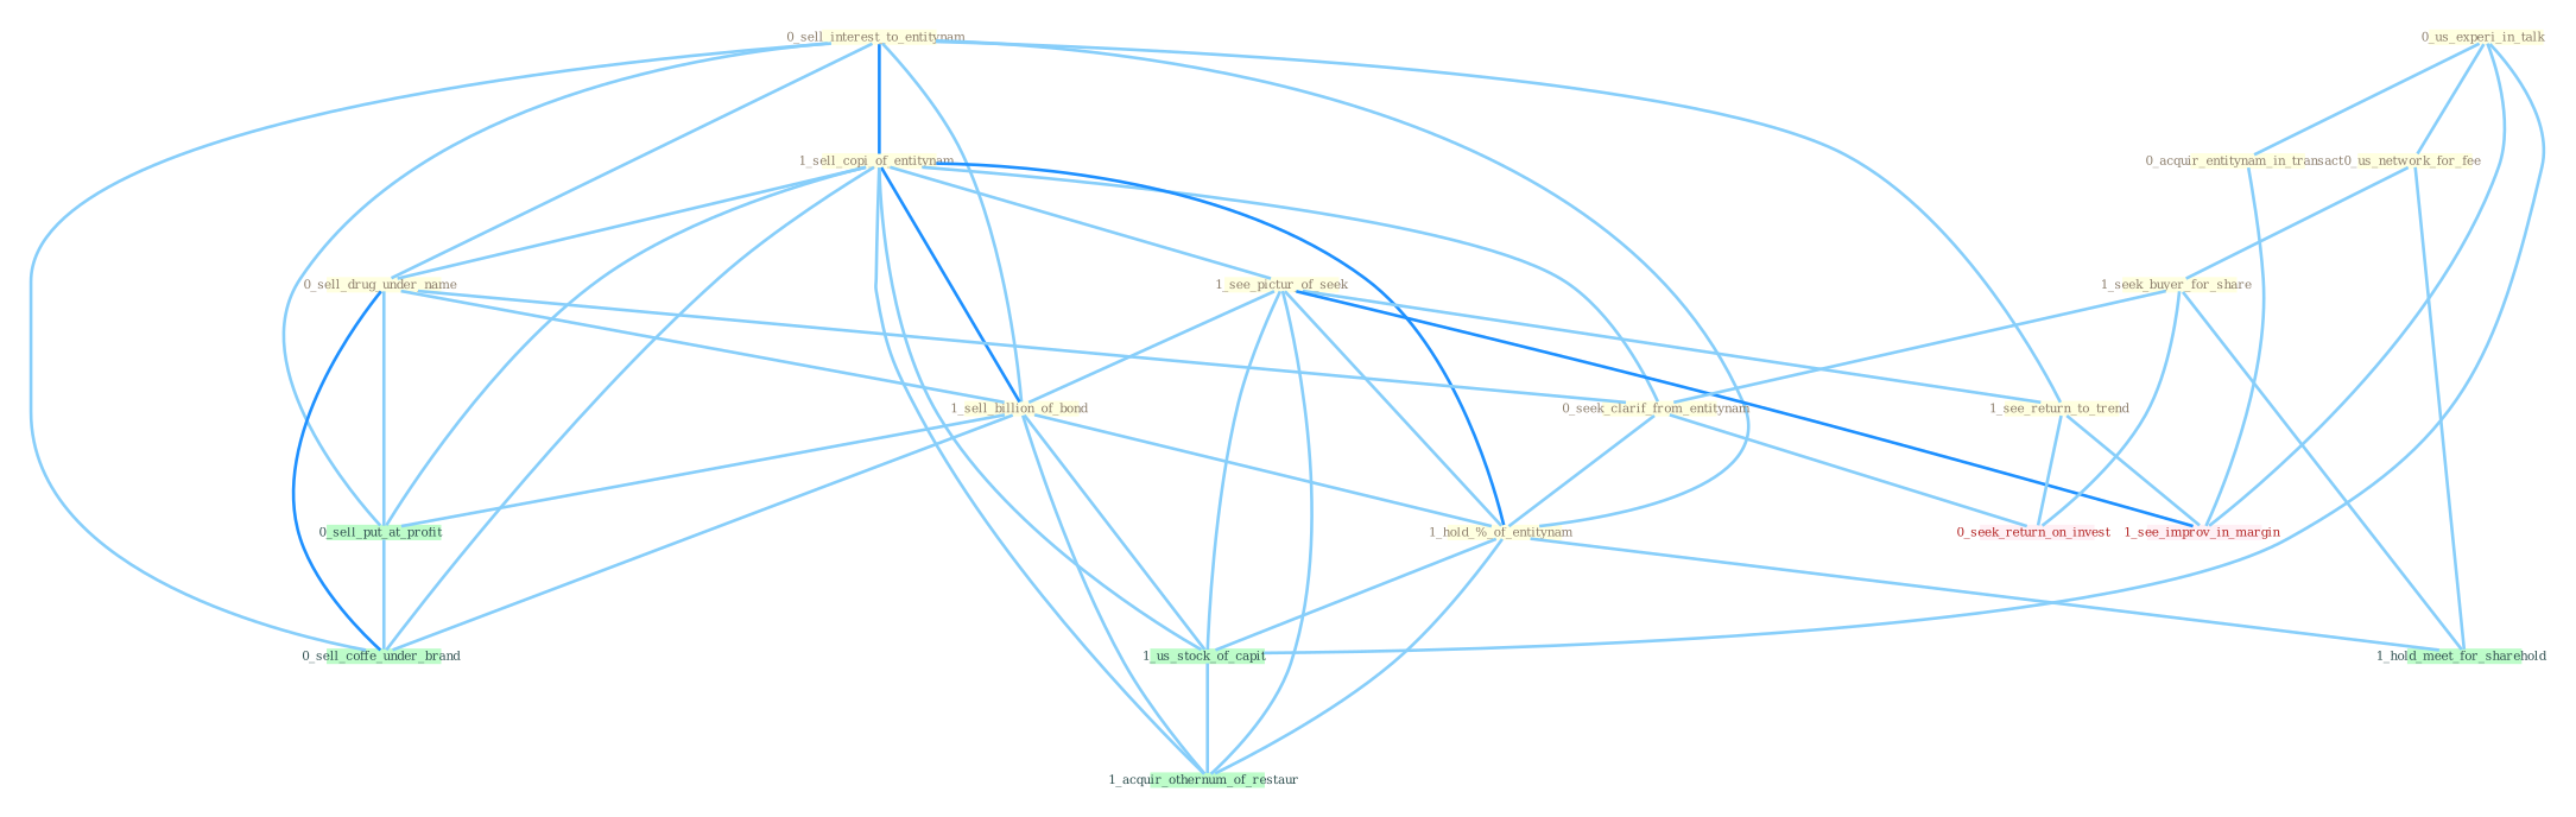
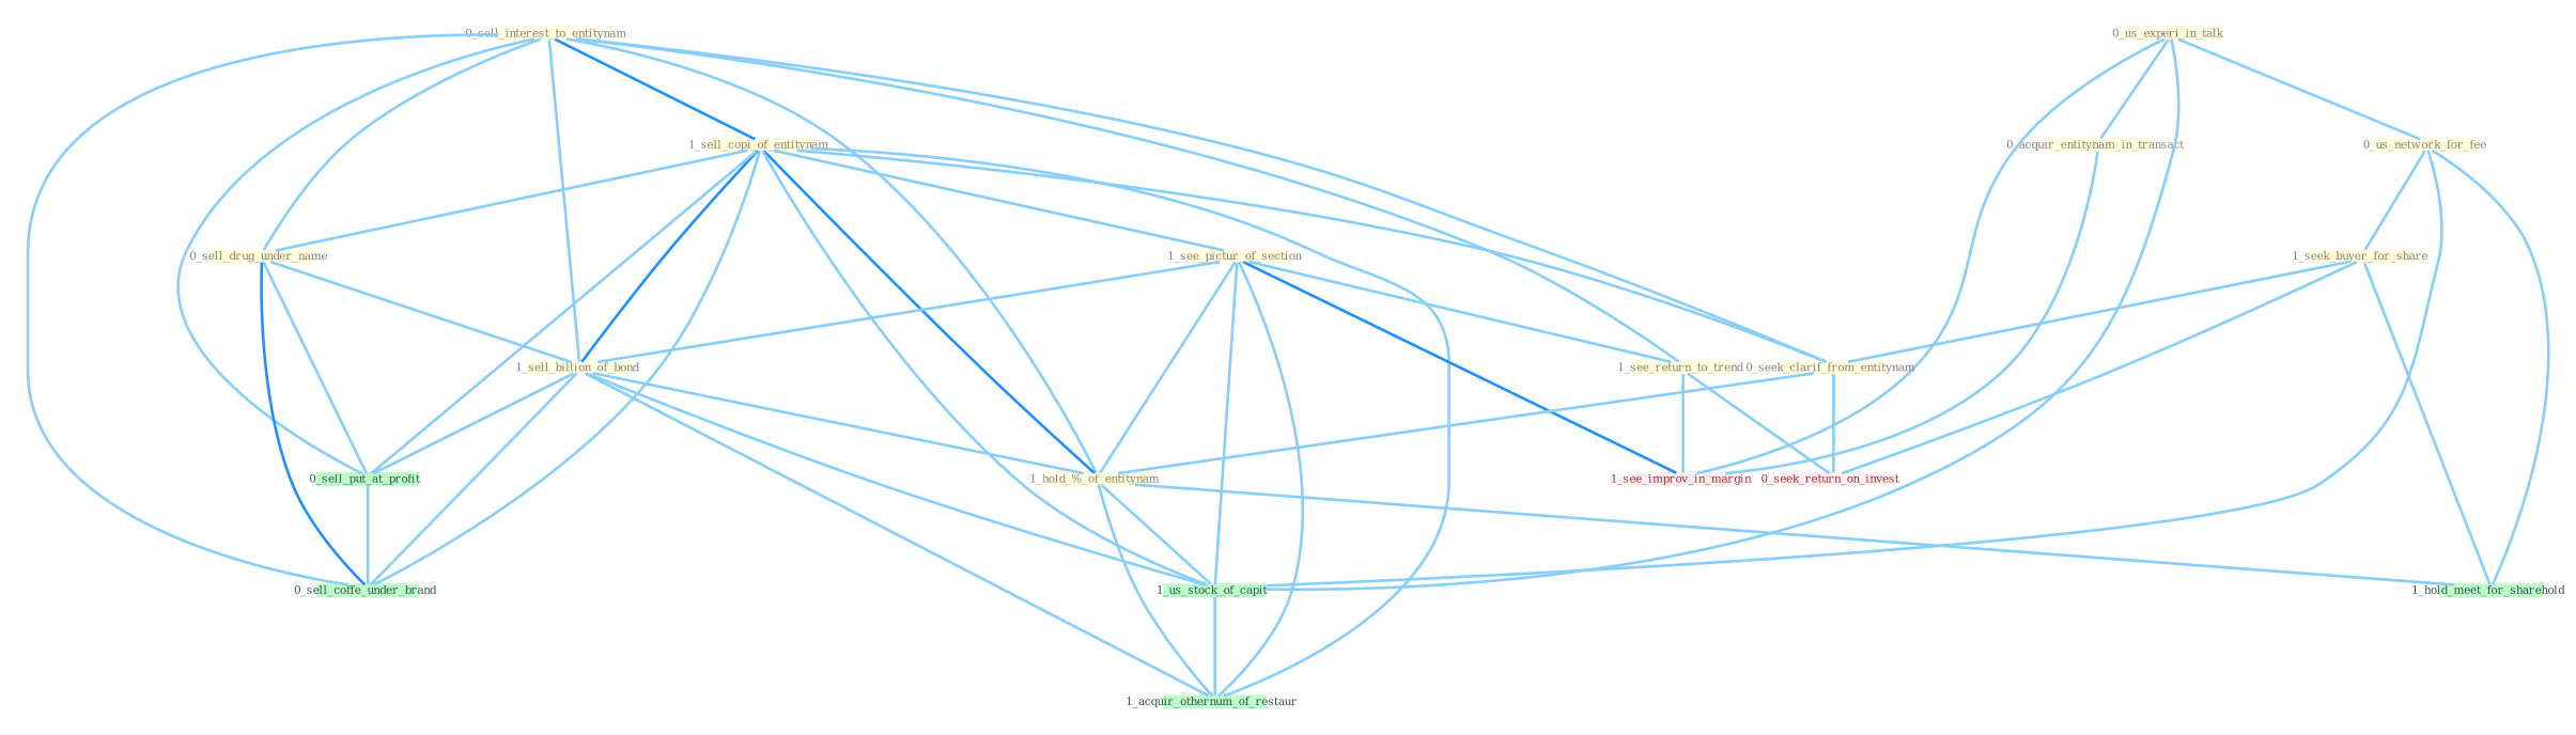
  graph {
    node [color="#ffffe0" fixedsize=true fontcolor="#8b7d6b" fontsize=4 shape=polygon style=filled]
    edge [color="#87cefa" w=1]
    "0_us_experi_in_talk " [height=.06 width=.5]
    "0_sell_interest_to_entitynam " [height=.06 width=.5]
    "0_us_network_for_fee " [height=.06 width=.5]
    "1_sell_copi_of_entitynam " [height=.06 width=.5]
    "0_sell_drug_under_name " [height=.06 width=.5]
-   "1_see_pictur_of_section " [height=.06 width=.5 label="1_see_pictur_of_seek"]
+   "1_see_pictur_of_section " [height=.06 width=.5]
    "0_acquir_entitynam_in_transact " [height=.06 width=.5]
    "1_seek_buyer_for_share " [height=.06 width=.5]
    "0_seek_clarif_from_entitynam " [height=.06 width=.5]
    "1_sell_billion_of_bond " [height=.06 width=.5]
    "1_hold_%_of_entitynam " [height=.06 width=.5]
    "1_see_return_to_trend " [height=.06 width=.5]
    "0_seek_return_on_invest " [color="#fff0f5" fontcolor="#b22222" height=.06 width=.5]
    "1_see_improv_in_margin " [color="#fff0f5" fontcolor="#b22222" height=.06 width=.5]
    "1_us_stock_of_capit " [color="#BDFCC9" fontcolor="#2f4f4f" height=.06 width=.5]
    "0_sell_put_at_profit " [color="#BDFCC9" fontcolor="#2f4f4f" height=.06 width=.5]
    "0_sell_coffe_under_brand " [color="#BDFCC9" fontcolor="#2f4f4f" height=.06 width=.5]
    "1_hold_meet_for_sharehold " [color="#BDFCC9" fontcolor="#2f4f4f" height=.06 width=.5]
    "1_acquir_othernum_of_restaur " [color="#BDFCC9" fontcolor="#2f4f4f" height=.06 width=.5]
    subgraph sub_1 {
      "0_us_experi_in_talk "
      "0_sell_interest_to_entitynam "
      "0_us_network_for_fee "
      "1_sell_copi_of_entitynam "
      "0_sell_drug_under_name "
      "1_see_pictur_of_section "
      "0_acquir_entitynam_in_transact "
      "1_seek_buyer_for_share "
      "0_seek_clarif_from_entitynam "
      "1_sell_billion_of_bond "
      "1_hold_%_of_entitynam "
      "1_see_return_to_trend "
    }
    subgraph sub_2 {
      "0_seek_return_on_invest "
      "1_see_improv_in_margin "
    }
    "0_us_experi_in_talk " -- "0_us_network_for_fee "
    "0_us_experi_in_talk " -- "0_acquir_entitynam_in_transact "
    "0_us_experi_in_talk " -- "1_see_improv_in_margin "
    "0_us_experi_in_talk " -- "1_us_stock_of_capit "
    "0_sell_interest_to_entitynam " -- "1_sell_copi_of_entitynam " [color="#1e90ff" w=2]
    "0_sell_interest_to_entitynam " -- "0_sell_drug_under_name "
-   "0_sell_drug_under_name " -- "0_seek_clarif_from_entitynam "
+   "0_sell_interest_to_entitynam " -- "0_seek_clarif_from_entitynam "
    "0_sell_interest_to_entitynam " -- "1_sell_billion_of_bond "
    "0_sell_interest_to_entitynam " -- "1_hold_%_of_entitynam "
    "0_sell_interest_to_entitynam " -- "1_see_return_to_trend "
    "0_sell_interest_to_entitynam " -- "0_sell_put_at_profit "
    "0_sell_interest_to_entitynam " -- "0_sell_coffe_under_brand "
    "0_us_network_for_fee " -- "1_seek_buyer_for_share "
+   "0_us_network_for_fee " -- "1_us_stock_of_capit "
    "0_us_network_for_fee " -- "1_hold_meet_for_sharehold "
    "1_sell_copi_of_entitynam " -- "0_sell_drug_under_name "
    "1_sell_copi_of_entitynam " -- "1_see_pictur_of_section "
    "1_sell_copi_of_entitynam " -- "0_seek_clarif_from_entitynam "
    "1_sell_copi_of_entitynam " -- "1_sell_billion_of_bond " [color="#1e90ff" w=2]
    "1_sell_copi_of_entitynam " -- "1_hold_%_of_entitynam " [color="#1e90ff" w=2]
    "1_sell_copi_of_entitynam " -- "1_us_stock_of_capit "
    "1_sell_copi_of_entitynam " -- "0_sell_put_at_profit "
    "1_sell_copi_of_entitynam " -- "0_sell_coffe_under_brand "
    "1_sell_copi_of_entitynam " -- "1_acquir_othernum_of_restaur "
    "0_sell_drug_under_name " -- "1_sell_billion_of_bond "
    "0_sell_drug_under_name " -- "0_sell_put_at_profit "
    "0_sell_drug_under_name " -- "0_sell_coffe_under_brand " [color="#1e90ff" w=2]
    "1_see_pictur_of_section " -- "1_sell_billion_of_bond "
    "1_see_pictur_of_section " -- "1_hold_%_of_entitynam "
    "1_see_pictur_of_section " -- "1_see_return_to_trend "
    "1_see_pictur_of_section " -- "1_see_improv_in_margin " [color="#1e90ff"]
    "1_see_pictur_of_section " -- "1_us_stock_of_capit "
    "1_see_pictur_of_section " -- "1_acquir_othernum_of_restaur "
    "0_acquir_entitynam_in_transact " -- "1_see_improv_in_margin "
    "1_seek_buyer_for_share " -- "0_seek_clarif_from_entitynam "
    "1_seek_buyer_for_share " -- "0_seek_return_on_invest "
    "1_seek_buyer_for_share " -- "1_hold_meet_for_sharehold "
    "0_seek_clarif_from_entitynam " -- "1_hold_%_of_entitynam "
    "0_seek_clarif_from_entitynam " -- "0_seek_return_on_invest "
    "1_sell_billion_of_bond " -- "1_hold_%_of_entitynam "
    "1_sell_billion_of_bond " -- "1_us_stock_of_capit "
    "1_sell_billion_of_bond " -- "0_sell_put_at_profit "
    "1_sell_billion_of_bond " -- "0_sell_coffe_under_brand "
    "1_sell_billion_of_bond " -- "1_acquir_othernum_of_restaur "
    "1_hold_%_of_entitynam " -- "1_us_stock_of_capit "
    "1_hold_%_of_entitynam " -- "1_hold_meet_for_sharehold "
    "1_hold_%_of_entitynam " -- "1_acquir_othernum_of_restaur "
    "1_see_return_to_trend " -- "0_seek_return_on_invest "
    "1_see_return_to_trend " -- "1_see_improv_in_margin "
    "1_us_stock_of_capit " -- "1_acquir_othernum_of_restaur "
    "0_sell_put_at_profit " -- "0_sell_coffe_under_brand "
  }
